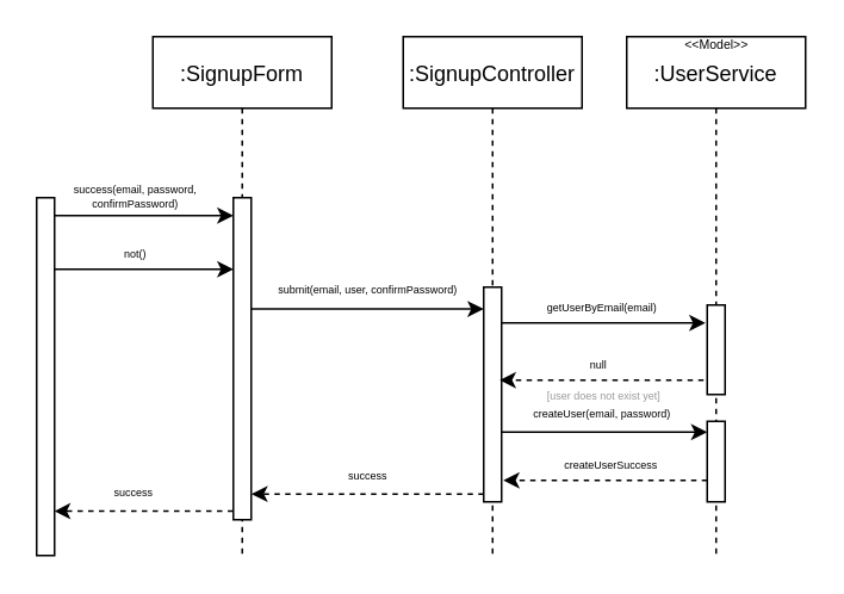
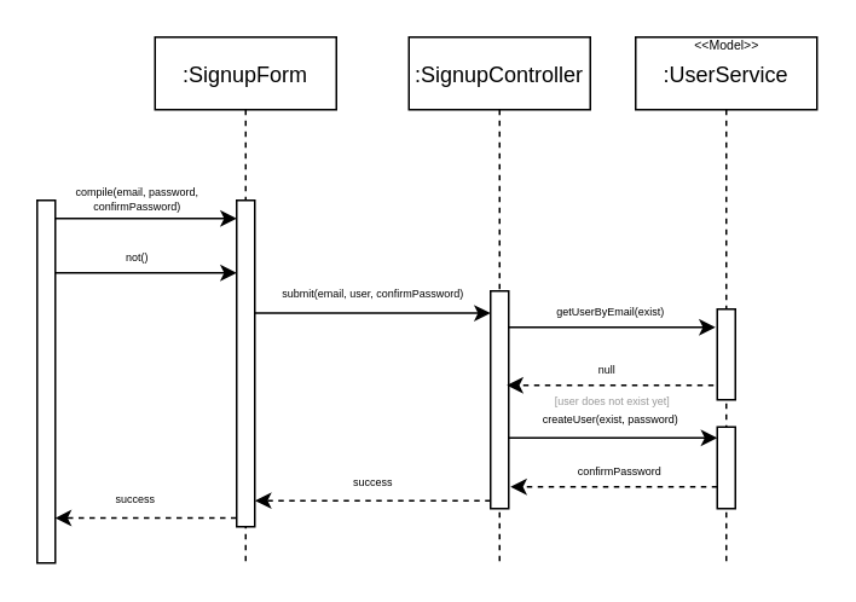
  <mxCell id="0" />
  <mxCell id="1" parent="0" />
  <mxCell id="2" value=":SignupForm" style="shape=umlLifeline;perimeter=lifelinePerimeter;container=1;collapsible=0;recursiveResize=0;rounded=0;shadow=0;strokeWidth=1;" parent="1" vertex="1"><mxGeometry x="85" y="20" width="100" height="290" as="geometry" /></mxCell>
  <mxCell id="3" value="" style="points=[];perimeter=orthogonalPerimeter;rounded=0;shadow=0;strokeWidth=1;" parent="2" vertex="1"><mxGeometry x="45" y="90" width="10" height="180" as="geometry" /></mxCell>
  <mxCell id="4" style="edgeStyle=orthogonalEdgeStyle;rounded=0;orthogonalLoop=1;jettySize=auto;html=1;" parent="1" source="5" target="3" edge="1"><mxGeometry relative="1" as="geometry"><mxPoint x="130" y="120" as="targetPoint" /><Array as="points"><mxPoint x="105" y="120" /><mxPoint x="105" y="120" /></Array></mxGeometry></mxCell>
  <mxCell id="5" value="" style="points=[];perimeter=orthogonalPerimeter;rounded=0;shadow=0;strokeWidth=1;" parent="1" vertex="1"><mxGeometry x="20" y="110" width="10" height="200" as="geometry" /></mxCell>
  <mxCell id="6" value=":SignupController" style="shape=umlLifeline;perimeter=lifelinePerimeter;container=1;collapsible=0;recursiveResize=0;rounded=0;shadow=0;strokeWidth=1;" parent="1" vertex="1"><mxGeometry x="225" y="20" width="100" height="290" as="geometry" /></mxCell>
  <mxCell id="7" value="" style="points=[];perimeter=orthogonalPerimeter;rounded=0;shadow=0;strokeWidth=1;" parent="6" vertex="1"><mxGeometry x="45" y="140" width="10" height="120" as="geometry" /></mxCell>
  <mxCell id="8" value="submit(email, user, confirmPassword)" style="text;html=1;align=center;verticalAlign=middle;resizable=0;points=[];autosize=1;strokeColor=none;fillColor=none;fontSize=6;" parent="6" vertex="1"><mxGeometry x="-85" y="137.21" width="130" height="10" as="geometry" /></mxCell>
  <mxCell id="9" style="edgeStyle=orthogonalEdgeStyle;rounded=0;orthogonalLoop=1;jettySize=auto;html=1;fontSize=6;" parent="6" edge="1"><mxGeometry relative="1" as="geometry"><mxPoint x="-85" y="152.239" as="sourcePoint" /><mxPoint x="45" y="152.21" as="targetPoint" /><Array as="points"><mxPoint x="45" y="152.21" /></Array></mxGeometry></mxCell>
- <mxCell id="10" value="success(email, password, &lt;br&gt;confirmPassword)" style="text;html=1;align=center;verticalAlign=middle;resizable=0;points=[];autosize=1;strokeColor=none;fillColor=none;fontSize=6;" parent="1" vertex="1"><mxGeometry x="35" y="100" width="80" height="20" as="geometry" /></mxCell>
+ <mxCell id="10" value="compile(email, password, &lt;br&gt;confirmPassword)" style="text;html=1;align=center;verticalAlign=middle;resizable=0;points=[];autosize=1;strokeColor=none;fillColor=none;fontSize=6;" parent="1" vertex="1"><mxGeometry x="35" y="100" width="80" height="20" as="geometry" /></mxCell>
  <mxCell id="11" value="not()" style="text;html=1;align=center;verticalAlign=middle;resizable=0;points=[];autosize=1;strokeColor=none;fillColor=none;fontSize=6;" parent="1" vertex="1"><mxGeometry x="55" y="137" width="40" height="10" as="geometry" /></mxCell>
  <mxCell id="12" style="edgeStyle=orthogonalEdgeStyle;rounded=0;orthogonalLoop=1;jettySize=auto;html=1;" parent="1" edge="1"><mxGeometry relative="1" as="geometry"><mxPoint x="30" y="150.029" as="sourcePoint" /><mxPoint x="130" y="150.029" as="targetPoint" /><Array as="points"><mxPoint x="105" y="150" /><mxPoint x="105" y="150" /></Array></mxGeometry></mxCell>
  <mxCell id="13" value=":UserService" style="shape=umlLifeline;perimeter=lifelinePerimeter;container=1;collapsible=0;recursiveResize=0;rounded=0;shadow=0;strokeWidth=1;" parent="1" vertex="1"><mxGeometry x="350" y="20" width="100" height="290" as="geometry" /></mxCell>
  <mxCell id="14" value="" style="points=[];perimeter=orthogonalPerimeter;rounded=0;shadow=0;strokeWidth=1;" parent="13" vertex="1"><mxGeometry x="45" y="150" width="10" height="50" as="geometry" /></mxCell>
- <mxCell id="15" value="createUserSuccess" style="text;html=1;align=center;verticalAlign=middle;resizable=0;points=[];autosize=1;strokeColor=none;fillColor=none;fontSize=6;" parent="13" vertex="1"><mxGeometry x="-44" y="235" width="70" height="10" as="geometry" /></mxCell>
+ <mxCell id="15" value="confirmPassword" style="text;html=1;align=center;verticalAlign=middle;resizable=0;points=[];autosize=1;strokeColor=none;fillColor=none;fontSize=6;" parent="13" vertex="1"><mxGeometry x="-44" y="235" width="70" height="10" as="geometry" /></mxCell>
  <mxCell id="16" value="&amp;lt;&amp;lt;Model&amp;gt;&amp;gt;" style="text;html=1;align=center;verticalAlign=middle;resizable=0;points=[];autosize=1;strokeColor=none;fillColor=none;fontSize=7;" parent="13" vertex="1"><mxGeometry x="25" width="50" height="10" as="geometry" /></mxCell>
  <mxCell id="17" value="" style="points=[];perimeter=orthogonalPerimeter;rounded=0;shadow=0;strokeWidth=1;" vertex="1" parent="13"><mxGeometry x="45" y="215" width="10" height="45" as="geometry" /></mxCell>
  <mxCell id="18" style="edgeStyle=orthogonalEdgeStyle;rounded=0;orthogonalLoop=1;jettySize=auto;html=1;fontSize=6;" parent="1" source="7" edge="1"><mxGeometry relative="1" as="geometry"><mxPoint x="394" y="180" as="targetPoint" /><Array as="points"><mxPoint x="394" y="180" /></Array></mxGeometry></mxCell>
- <mxCell id="19" value="getUserByEmail(email)" style="text;html=1;align=center;verticalAlign=middle;resizable=0;points=[];autosize=1;strokeColor=none;fillColor=none;fontSize=6;" parent="1" vertex="1"><mxGeometry x="296" y="167" width="80" height="10" as="geometry" /></mxCell>
+ <mxCell id="19" value="getUserByEmail(exist)" style="text;html=1;align=center;verticalAlign=middle;resizable=0;points=[];autosize=1;strokeColor=none;fillColor=none;fontSize=6;" parent="1" vertex="1"><mxGeometry x="296" y="167" width="80" height="10" as="geometry" /></mxCell>
  <mxCell id="20" style="edgeStyle=orthogonalEdgeStyle;rounded=0;orthogonalLoop=1;jettySize=auto;html=1;fontSize=6;dashed=1;" parent="1" edge="1"><mxGeometry relative="1" as="geometry"><mxPoint x="393" y="212.029" as="sourcePoint" /><mxPoint x="279" y="212" as="targetPoint" /><Array as="points"><mxPoint x="279" y="212" /></Array></mxGeometry></mxCell>
  <mxCell id="21" value="null" style="text;html=1;align=center;verticalAlign=middle;resizable=0;points=[];autosize=1;strokeColor=none;fillColor=none;fontSize=6;" parent="1" vertex="1"><mxGeometry x="324" y="199" width="20" height="10" as="geometry" /></mxCell>
  <mxCell id="22" style="edgeStyle=orthogonalEdgeStyle;rounded=0;orthogonalLoop=1;jettySize=auto;html=1;fontSize=6;" parent="1" edge="1" target="17"><mxGeometry relative="1" as="geometry"><Array as="points"><mxPoint x="365" y="241" /><mxPoint x="365" y="241" /></Array><mxPoint x="280" y="241" as="sourcePoint" /><mxPoint x="396" y="241" as="targetPoint" /></mxGeometry></mxCell>
- <mxCell id="23" value="createUser(email, password)" style="text;html=1;align=center;verticalAlign=middle;resizable=0;points=[];autosize=1;strokeColor=none;fillColor=none;fontSize=6;" parent="1" vertex="1"><mxGeometry x="291" y="226" width="90" height="10" as="geometry" /></mxCell>
+ <mxCell id="23" value="createUser(exist, password)" style="text;html=1;align=center;verticalAlign=middle;resizable=0;points=[];autosize=1;strokeColor=none;fillColor=none;fontSize=6;" parent="1" vertex="1"><mxGeometry x="291" y="226" width="90" height="10" as="geometry" /></mxCell>
  <mxCell id="24" style="edgeStyle=orthogonalEdgeStyle;rounded=0;orthogonalLoop=1;jettySize=auto;html=1;fontSize=6;dashed=1;" parent="1" edge="1" source="17"><mxGeometry relative="1" as="geometry"><mxPoint x="281" y="268" as="targetPoint" /><Array as="points"><mxPoint x="365" y="268" /><mxPoint x="365" y="268" /></Array><mxPoint x="395" y="268" as="sourcePoint" /></mxGeometry></mxCell>
  <mxCell id="25" style="edgeStyle=orthogonalEdgeStyle;rounded=0;orthogonalLoop=1;jettySize=auto;html=1;entryX=1.012;entryY=0.859;entryDx=0;entryDy=0;entryPerimeter=0;dashed=1;fontSize=6;" parent="1" edge="1"><mxGeometry relative="1" as="geometry"><Array as="points"><mxPoint x="235" y="276" /></Array><mxPoint x="270" y="275.619" as="sourcePoint" /><mxPoint x="140.12" y="275.62" as="targetPoint" /></mxGeometry></mxCell>
  <mxCell id="26" value="success" style="text;html=1;align=center;verticalAlign=middle;resizable=0;points=[];autosize=1;strokeColor=none;fillColor=none;fontSize=6;" parent="1" vertex="1"><mxGeometry x="185" y="261" width="40" height="10" as="geometry" /></mxCell>
  <mxCell id="27" value="[user does not exist yet]" style="text;html=1;align=center;verticalAlign=middle;resizable=0;points=[];autosize=1;strokeColor=none;fillColor=none;fontSize=6;fontColor=#999999;" parent="1" vertex="1"><mxGeometry x="297" y="216" width="80" height="10" as="geometry" /></mxCell>
  <mxCell id="28" style="edgeStyle=orthogonalEdgeStyle;rounded=0;orthogonalLoop=1;jettySize=auto;html=1;dashed=1;fontSize=6;entryX=0.988;entryY=0.876;entryDx=0;entryDy=0;entryPerimeter=0;exitX=-0.016;exitY=0.973;exitDx=0;exitDy=0;exitPerimeter=0;" parent="1" source="3" target="5" edge="1"><mxGeometry relative="1" as="geometry"><mxPoint x="125" y="285" as="sourcePoint" /><mxPoint x="25" y="285" as="targetPoint" /><Array as="points" /></mxGeometry></mxCell>
  <mxCell id="29" value="success" style="text;html=1;align=center;verticalAlign=middle;resizable=0;points=[];autosize=1;strokeColor=none;fillColor=none;fontSize=6;" parent="1" vertex="1"><mxGeometry x="54.14" y="270" width="40" height="10" as="geometry" /></mxCell>
